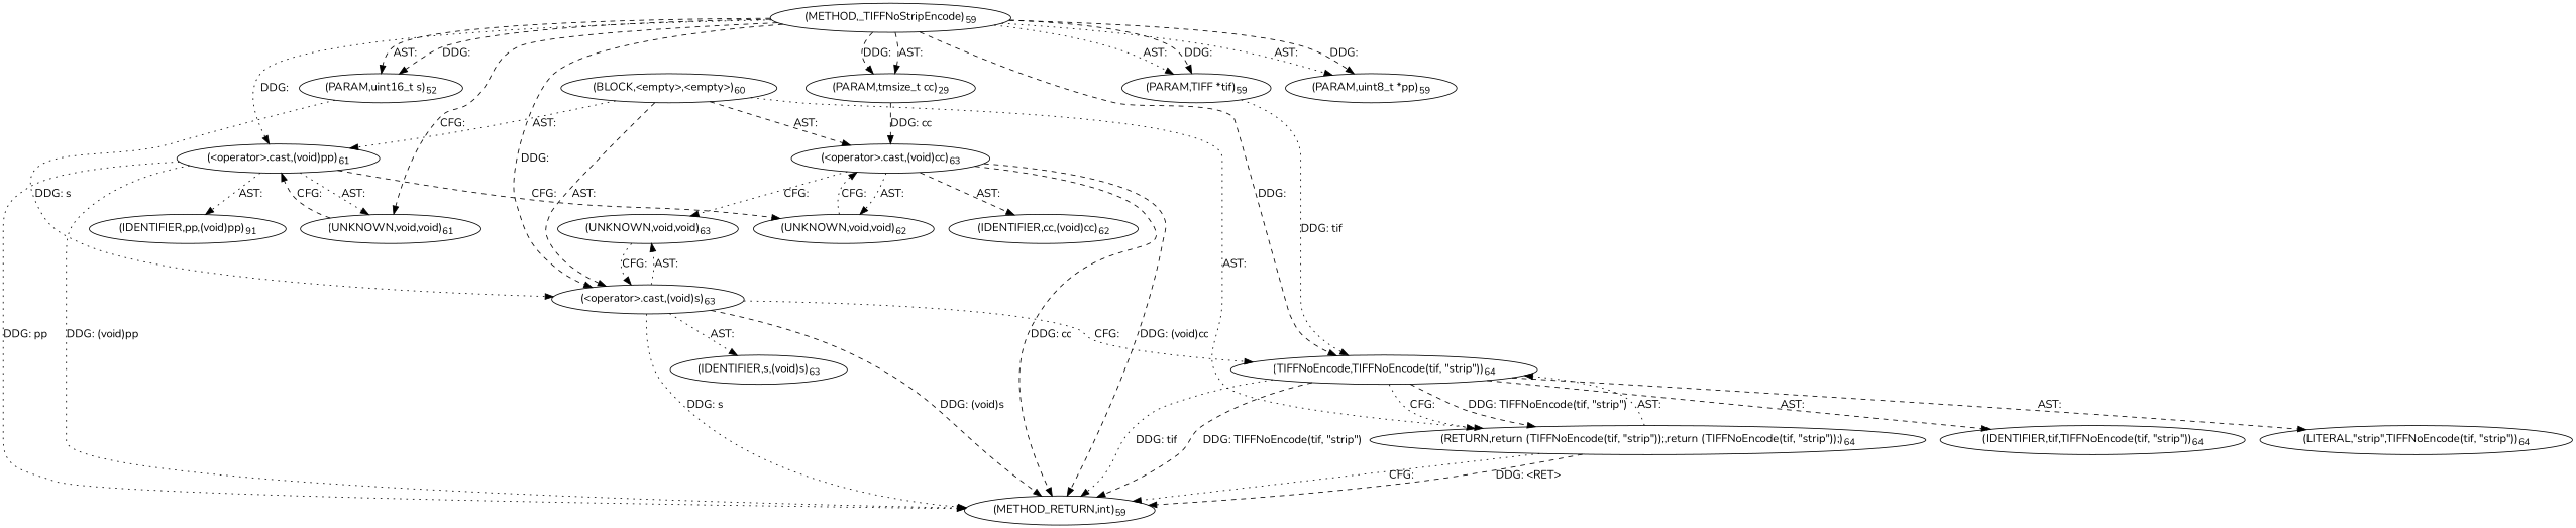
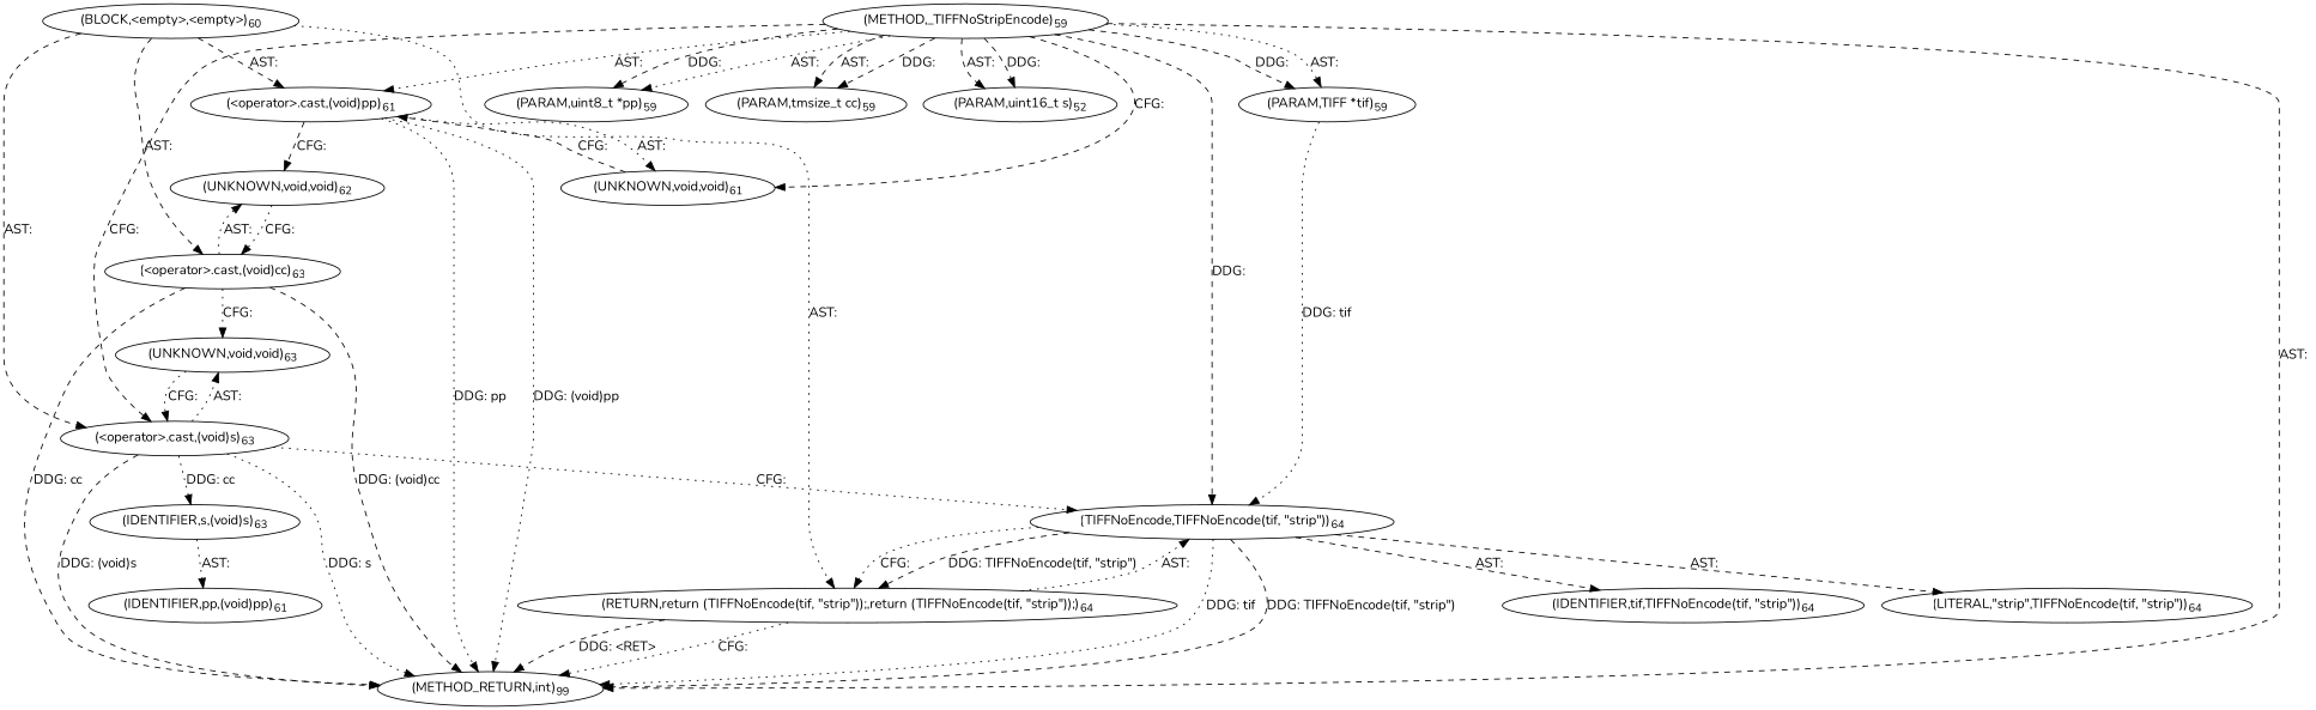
  digraph {
    fontname=Nunito
    node [fontname=Nunito]
    edge [fontname=Nunito style=dashed]
    n1 [label=<(METHOD,_TIFFNoStripEncode)<SUB>59</SUB>>]
    n2 [label=<(PARAM,TIFF *tif)<SUB>59</SUB>>]
    n3 [label=<(PARAM,uint8_t *pp)<SUB>59</SUB>>]
-   n4 [label=<(PARAM,tmsize_t cc)<SUB>29</SUB>>]
+   n4 [label=<(PARAM,tmsize_t cc)<SUB>59</SUB>>]
    n5 [label=<(PARAM,uint16_t s)<SUB>52</SUB>>]
    n6 [label=<(&lt;operator&gt;.cast,(void)pp)<SUB>61</SUB>>]
    n7 [label=<(UNKNOWN,void,void)<SUB>61</SUB>>]
    n8 [label=<(&lt;operator&gt;.cast,(void)s)<SUB>63</SUB>>]
    n9 [label=<(TIFFNoEncode,TIFFNoEncode(tif, &quot;strip&quot;))<SUB>64</SUB>>]
-   n10 [label=<(METHOD_RETURN,int)<SUB>59</SUB>>]
+   n10 [label=<(METHOD_RETURN,int)<SUB>99</SUB>>]
    n11 [label=<(&lt;operator&gt;.cast,(void)cc)<SUB>63</SUB>>]
    n12 [label=<(BLOCK,&lt;empty&gt;,&lt;empty&gt;)<SUB>60</SUB>>]
    n13 [label=<(RETURN,return (TIFFNoEncode(tif, &quot;strip&quot;));,return (TIFFNoEncode(tif, &quot;strip&quot;));)<SUB>64</SUB>>]
-   n14 [label=<(IDENTIFIER,pp,(void)pp)<SUB>91</SUB>>]
+   n14 [label=<(IDENTIFIER,pp,(void)pp)<SUB>61</SUB>>]
    n15 [label=<(UNKNOWN,void,void)<SUB>62</SUB>>]
-   n16 [label=<(IDENTIFIER,cc,(void)cc)<SUB>62</SUB>>]
    n17 [label=<(UNKNOWN,void,void)<SUB>63</SUB>>]
    n18 [label=<(IDENTIFIER,s,(void)s)<SUB>63</SUB>>]
    n19 [label=<(IDENTIFIER,tif,TIFFNoEncode(tif, &quot;strip&quot;))<SUB>64</SUB>>]
    n20 [label=<(LITERAL,&quot;strip&quot;,TIFFNoEncode(tif, &quot;strip&quot;))<SUB>64</SUB>>]
    n1 -> n2 [label="AST: " style=dotted]
    n1 -> n2 [label="DDG: "]
    n1 -> n3 [label="AST: " style=dotted]
    n1 -> n3 [label="DDG: "]
    n1 -> n4 [label="AST: "]
    n1 -> n4 [label="DDG: "]
    n1 -> n5 [label="AST: "]
    n1 -> n5 [label="DDG: "]
-   n1 -> n6 [label="DDG: " style=dotted]
+   n1 -> n6 [label="AST: " style=dotted]
    n1 -> n7 [label="CFG: "]
-   n1 -> n8 [label="DDG: "]
+   n1 -> n8 [label="CFG: "]
    n1 -> n9 [label="DDG: "]
+   n1 -> n10 [label="AST: "]
    n2 -> n9 [label="DDG: tif" style=dotted]
-   n4 -> n11 [label="DDG: cc"]
-   n5 -> n8 [label="DDG: s" style=dotted]
    n6 -> n7 [label="AST: " style=dotted]
    n6 -> n10 [label="DDG: pp" style=dotted]
    n6 -> n10 [label="DDG: (void)pp" style=dotted]
-   n6 -> n14 [label="AST: " style=dotted]
+   n18 -> n14 [label="AST: " style=dotted]
    n6 -> n15 [label="CFG: "]
    n7 -> n6 [label="CFG: "]
    n8 -> n9 [label="CFG: " style=dotted]
    n8 -> n10 [label="DDG: s" style=dotted]
    n8 -> n10 [label="DDG: (void)s"]
    n8 -> n17 [label="AST: " style=dotted]
-   n8 -> n18 [label="AST: " style=dotted]
+   n8 -> n18 [label="DDG: cc" style=dotted]
    n9 -> n10 [label="DDG: tif" style=dotted]
    n9 -> n10 [label="DDG: TIFFNoEncode(tif, &quot;strip&quot;)"]
    n9 -> n13 [label="CFG: " style=dotted]
    n9 -> n13 [label="DDG: TIFFNoEncode(tif, &quot;strip&quot;)"]
    n9 -> n19 [label="AST: "]
    n9 -> n20 [label="AST: "]
    n11 -> n10 [label="DDG: cc"]
    n11 -> n10 [label="DDG: (void)cc"]
    n11 -> n15 [label="AST: " style=dotted]
-   n11 -> n16 [label="AST: "]
    n11 -> n17 [label="CFG: " style=dotted]
-   n12 -> n6 [label="AST: " style=dotted]
+   n12 -> n6 [label="AST: "]
    n12 -> n8 [label="AST: "]
    n12 -> n11 [label="AST: "]
    n12 -> n13 [label="AST: " style=dotted]
    n13 -> n9 [label="AST: " style=dotted]
    n13 -> n10 [label="CFG: " style=dotted]
    n13 -> n10 [label="DDG: &lt;RET&gt;"]
    n15 -> n11 [label="CFG: " style=dotted]
    n17 -> n8 [label="CFG: " style=dotted]
  }
